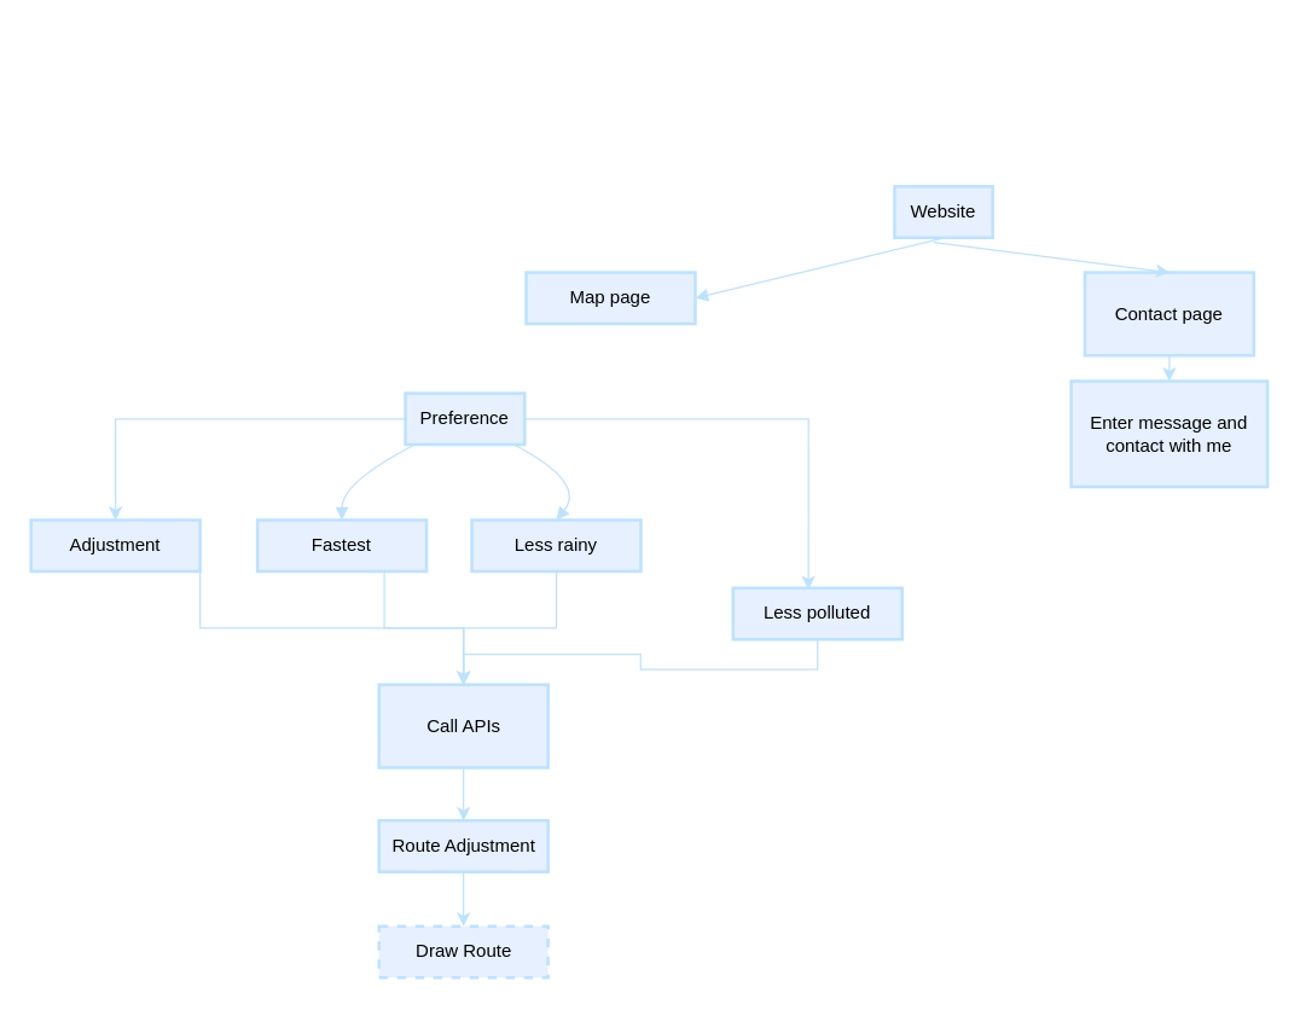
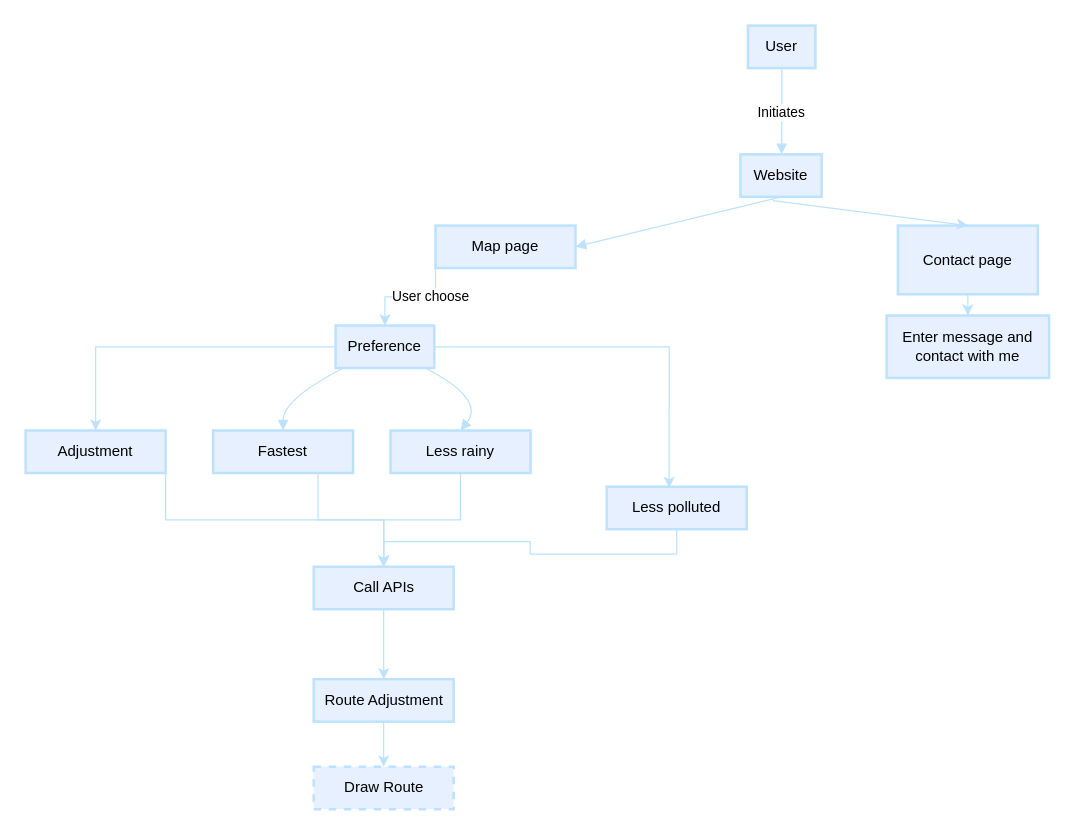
  <mxCell id="0" />
  <mxCell id="1" parent="0" />
+ <mxCell id="2" value="User" style="whiteSpace=wrap;strokeWidth=2;fillColor=#E6F0FF;shadow=0;strokeColor=#BDE2FF;" parent="1" vertex="1"><mxGeometry x="598" y="20" width="54" height="34" as="geometry" /></mxCell>
  <mxCell id="3" value="Website" style="whiteSpace=wrap;strokeWidth=2;fillColor=#E6F0FF;shadow=0;strokeColor=#BDE2FF;" parent="1" vertex="1"><mxGeometry x="592" y="123" width="65" height="34" as="geometry" /></mxCell>
  <mxCell id="4" style="edgeStyle=orthogonalEdgeStyle;rounded=0;orthogonalLoop=1;jettySize=auto;html=1;exitX=0;exitY=0.5;exitDx=0;exitDy=0;entryX=0.5;entryY=0;entryDx=0;entryDy=0;fillColor=#E6F0FF;shadow=0;strokeColor=#BDE2FF;" edge="1" parent="1" source="6" target="18"><mxGeometry relative="1" as="geometry" /></mxCell>
  <mxCell id="5" style="edgeStyle=orthogonalEdgeStyle;rounded=0;orthogonalLoop=1;jettySize=auto;html=1;exitX=1;exitY=0.5;exitDx=0;exitDy=0;entryX=0.446;entryY=0.029;entryDx=0;entryDy=0;entryPerimeter=0;fillColor=#E6F0FF;shadow=0;strokeColor=#BDE2FF;" edge="1" parent="1" source="6" target="16"><mxGeometry relative="1" as="geometry" /></mxCell>
  <mxCell id="6" value="Preference" style="whiteSpace=wrap;strokeWidth=2;fillColor=#E6F0FF;shadow=0;strokeColor=#BDE2FF;" parent="1" vertex="1"><mxGeometry x="268" y="260" width="79" height="34" as="geometry" /></mxCell>
  <mxCell id="7" style="edgeStyle=orthogonalEdgeStyle;rounded=0;orthogonalLoop=1;jettySize=auto;html=1;exitX=0.75;exitY=1;exitDx=0;exitDy=0;entryX=0.5;entryY=0;entryDx=0;entryDy=0;fillColor=#E6F0FF;shadow=0;strokeColor=#BDE2FF;" edge="1" parent="1" source="8" target="20"><mxGeometry relative="1" as="geometry" /></mxCell>
  <mxCell id="8" value="Fastest" style="whiteSpace=wrap;strokeWidth=2;fillColor=#E6F0FF;shadow=0;strokeColor=#BDE2FF;" parent="1" vertex="1"><mxGeometry x="170" y="344" width="112" height="34" as="geometry" /></mxCell>
  <mxCell id="9" style="edgeStyle=orthogonalEdgeStyle;rounded=0;orthogonalLoop=1;jettySize=auto;html=1;exitX=0.5;exitY=1;exitDx=0;exitDy=0;entryX=0.5;entryY=0;entryDx=0;entryDy=0;fillColor=#E6F0FF;shadow=0;strokeColor=#BDE2FF;" edge="1" parent="1" source="10" target="20"><mxGeometry relative="1" as="geometry" /></mxCell>
  <mxCell id="10" value="Less rainy" style="whiteSpace=wrap;strokeWidth=2;fillColor=#E6F0FF;shadow=0;strokeColor=#BDE2FF;" parent="1" vertex="1"><mxGeometry x="312" y="344" width="112" height="34" as="geometry" /></mxCell>
+ <mxCell id="11" value="Initiates" style="curved=1;startArrow=none;endArrow=block;exitX=0.501;exitY=1;entryX=0.508;entryY=0;fillColor=#E6F0FF;shadow=0;strokeColor=#BDE2FF;" parent="1" source="2" target="3" edge="1"><mxGeometry relative="1" as="geometry"><Array as="points" /></mxGeometry></mxCell>
  <mxCell id="12" value="" style="curved=1;startArrow=none;endArrow=block;exitX=0.508;exitY=1;entryX=1;entryY=0.5;entryDx=0;entryDy=0;fillColor=#E6F0FF;shadow=0;strokeColor=#BDE2FF;" parent="1" source="3" target="26" edge="1"><mxGeometry relative="1" as="geometry"><Array as="points" /></mxGeometry></mxCell>
  <mxCell id="13" value="" style="curved=1;startArrow=none;endArrow=block;exitX=0.079;exitY=1;entryX=0.5;entryY=0;fillColor=#E6F0FF;shadow=0;strokeColor=#BDE2FF;" parent="1" source="6" target="8" edge="1"><mxGeometry relative="1" as="geometry"><Array as="points"><mxPoint x="226" y="319" /></Array></mxGeometry></mxCell>
  <mxCell id="14" value="" style="curved=1;startArrow=none;endArrow=block;exitX=0.909;exitY=1;entryX=0.5;entryY=0;fillColor=#E6F0FF;shadow=0;strokeColor=#BDE2FF;" parent="1" source="6" target="10" edge="1"><mxGeometry relative="1" as="geometry"><Array as="points"><mxPoint x="388" y="319" /></Array></mxGeometry></mxCell>
  <mxCell id="15" style="edgeStyle=orthogonalEdgeStyle;rounded=0;orthogonalLoop=1;jettySize=auto;html=1;exitX=0.5;exitY=1;exitDx=0;exitDy=0;entryX=0.5;entryY=0;entryDx=0;entryDy=0;fillColor=#E6F0FF;shadow=0;strokeColor=#BDE2FF;" edge="1" parent="1" source="16" target="20"><mxGeometry relative="1" as="geometry" /></mxCell>
  <mxCell id="16" value="Less polluted" style="whiteSpace=wrap;strokeWidth=2;fillColor=#E6F0FF;shadow=0;strokeColor=#BDE2FF;" vertex="1" parent="1"><mxGeometry x="485" y="389" width="112" height="34" as="geometry" /></mxCell>
  <mxCell id="17" style="edgeStyle=orthogonalEdgeStyle;rounded=0;orthogonalLoop=1;jettySize=auto;html=1;exitX=1;exitY=1;exitDx=0;exitDy=0;entryX=0.5;entryY=0;entryDx=0;entryDy=0;fillColor=#E6F0FF;shadow=0;strokeColor=#BDE2FF;" edge="1" parent="1" source="18" target="20"><mxGeometry relative="1" as="geometry" /></mxCell>
  <mxCell id="18" value="Adjustment" style="whiteSpace=wrap;strokeWidth=2;fillColor=#E6F0FF;shadow=0;strokeColor=#BDE2FF;" vertex="1" parent="1"><mxGeometry x="20" y="344" width="112" height="34" as="geometry" /></mxCell>
  <mxCell id="19" style="edgeStyle=orthogonalEdgeStyle;rounded=0;orthogonalLoop=1;jettySize=auto;html=1;exitX=0.5;exitY=1;exitDx=0;exitDy=0;entryX=0.5;entryY=0;entryDx=0;entryDy=0;fillColor=#E6F0FF;shadow=0;strokeColor=#BDE2FF;" edge="1" parent="1" source="20" target="22"><mxGeometry relative="1" as="geometry" /></mxCell>
- <mxCell id="20" value="Call APIs" style="whiteSpace=wrap;strokeWidth=2;fillColor=#E6F0FF;shadow=0;strokeColor=#BDE2FF;" vertex="1" parent="1"><mxGeometry x="250.5" y="453" width="112" height="55" as="geometry" /></mxCell>
+ <mxCell id="20" value="Call APIs" style="whiteSpace=wrap;strokeWidth=2;fillColor=#E6F0FF;shadow=0;strokeColor=#BDE2FF;" vertex="1" parent="1"><mxGeometry x="250.5" y="453" width="112" height="34" as="geometry" /></mxCell>
  <mxCell id="21" style="edgeStyle=orthogonalEdgeStyle;rounded=0;orthogonalLoop=1;jettySize=auto;html=1;exitX=0.5;exitY=1;exitDx=0;exitDy=0;entryX=0.5;entryY=0;entryDx=0;entryDy=0;fillColor=#E6F0FF;shadow=0;strokeColor=#BDE2FF;" edge="1" parent="1" source="22" target="23"><mxGeometry relative="1" as="geometry" /></mxCell>
  <mxCell id="22" value="Route Adjustment" style="whiteSpace=wrap;strokeWidth=2;fillColor=#E6F0FF;shadow=0;strokeColor=#BDE2FF;" vertex="1" parent="1"><mxGeometry x="250.5" y="543" width="112" height="34" as="geometry" /></mxCell>
  <mxCell id="23" value="Draw Route" style="whiteSpace=wrap;strokeWidth=2;fillColor=#E6F0FF;shadow=0;strokeColor=#BDE2FF;dashed=1;" vertex="1" parent="1"><mxGeometry x="250.5" y="613" width="112" height="34" as="geometry" /></mxCell>
+ <mxCell id="24" style="edgeStyle=orthogonalEdgeStyle;rounded=0;orthogonalLoop=1;jettySize=auto;html=1;exitX=0;exitY=1;exitDx=0;exitDy=0;entryX=0.5;entryY=0;entryDx=0;entryDy=0;fillColor=#E6F0FF;shadow=0;strokeColor=#BDE2FF;" edge="1" parent="1" source="26" target="6"><mxGeometry relative="1" as="geometry" /></mxCell>
+ <mxCell id="25" value="User choose" style="edgeLabel;html=1;align=center;verticalAlign=middle;resizable=0;points=[];fillColor=#E6F0FF;shadow=0;strokeColor=#BDE2FF;" vertex="1" connectable="0" parent="24"><mxGeometry x="-0.346" y="-1" relative="1" as="geometry"><mxPoint as="offset" /></mxGeometry></mxCell>
  <mxCell id="26" value="Map page" style="whiteSpace=wrap;strokeWidth=2;fillColor=#E6F0FF;shadow=0;strokeColor=#BDE2FF;" vertex="1" parent="1"><mxGeometry x="348" y="180" width="112" height="34" as="geometry" /></mxCell>
  <mxCell id="27" style="edgeStyle=orthogonalEdgeStyle;rounded=0;orthogonalLoop=1;jettySize=auto;html=1;exitX=0.5;exitY=1;exitDx=0;exitDy=0;entryX=0.5;entryY=0;entryDx=0;entryDy=0;fillColor=#E6F0FF;shadow=0;strokeColor=#BDE2FF;" edge="1" parent="1" source="28" target="30"><mxGeometry relative="1" as="geometry" /></mxCell>
  <mxCell id="28" value="Contact page" style="whiteSpace=wrap;strokeWidth=2;fillColor=#E6F0FF;shadow=0;strokeColor=#BDE2FF;" vertex="1" parent="1"><mxGeometry x="718" y="180" width="112" height="55" as="geometry" /></mxCell>
  <mxCell id="29" value="" style="endArrow=classic;html=1;rounded=0;entryX=0.5;entryY=0;entryDx=0;entryDy=0;fillColor=#E6F0FF;shadow=0;strokeColor=#BDE2FF;" edge="1" parent="1" target="28"><mxGeometry width="50" height="50" relative="1" as="geometry"><mxPoint x="618" y="160" as="sourcePoint" /><mxPoint x="568" y="370" as="targetPoint" /></mxGeometry></mxCell>
- <mxCell id="30" value="Enter message and contact with me" style="whiteSpace=wrap;strokeWidth=2;fillColor=#E6F0FF;shadow=0;strokeColor=#BDE2FF;" vertex="1" parent="1"><mxGeometry x="709" y="252" width="130" height="70" as="geometry" /></mxCell>
+ <mxCell id="30" value="Enter message and contact with me" style="whiteSpace=wrap;strokeWidth=2;fillColor=#E6F0FF;shadow=0;strokeColor=#BDE2FF;" vertex="1" parent="1"><mxGeometry x="709" y="252" width="130" height="50" as="geometry" /></mxCell>
